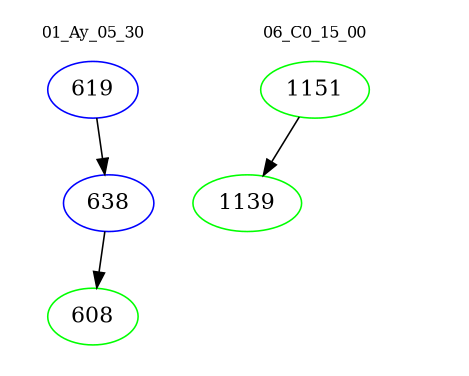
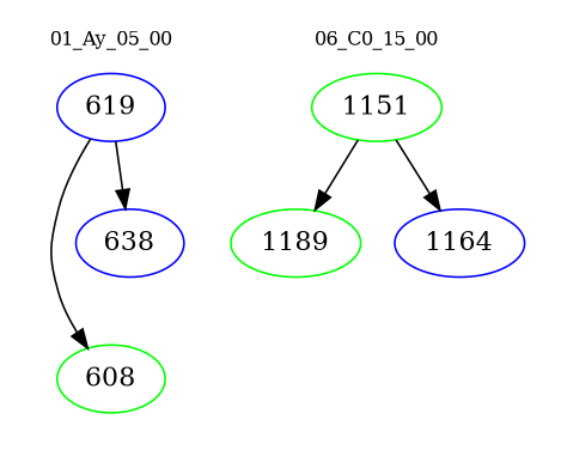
  digraph {
    node [color=blue]
    edge [color=black]
    n1 [label=619]
    n2 [color=green label=608]
    n3 [label=638]
    n4 [color=green label=1151]
-   n5 [color=green label=1139]
+   n5 [color=green label=1189]
+   n6 [label=1164]
    subgraph cluster_1 {
      color=white
      fontsize=10
-     label="01_Ay_05_30"
+     label="01_Ay_05_00"
      n1
      n2
      n3
    }
    subgraph cluster_2 {
      color=white
      fontsize=10
      label="06_C0_15_00"
      n4
      n5
+     n6
    }
-   n3 -> n2
+   n1 -> n2
    n1 -> n3
    n4 -> n5
+   n4 -> n6
  }
